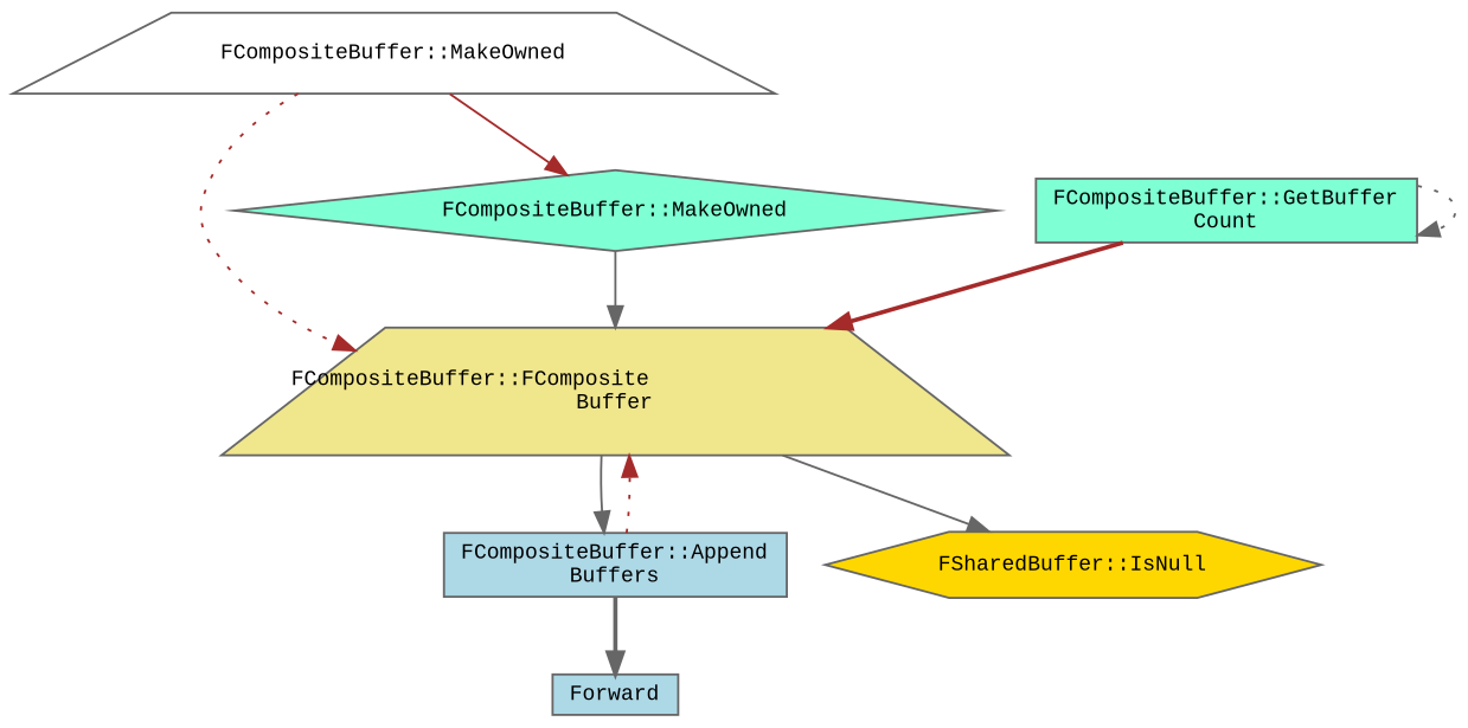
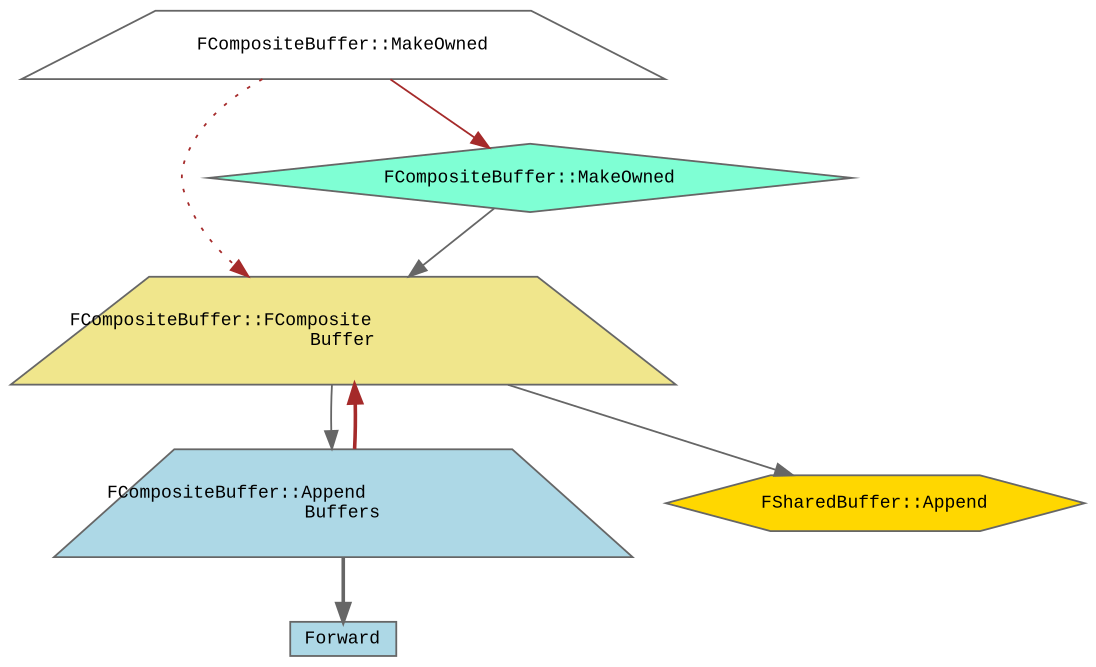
  digraph {
    fontname="Liberation Mono"
    rankdir=TB
    node [color=grey40 fillcolor=aquamarine fontname="Liberation Mono" fontsize=10 shape=box style=filled]
    edge [color=gray40 fontname="Liberation Mono" fontsize=10 labelfontname=Helvetica labelfontsize=10 style=solid]
    n1 [color=gray40 fillcolor=white fontcolor=black height=0.2 label="FCompositeBuffer::MakeOwned" shape=trapezium width=0.4]
    n2 [fillcolor=khaki height=0.2 label="FCompositeBuffer::FComposite\lBuffer" shape=trapezium width=0.4]
    n3 [height=0.2 label="FCompositeBuffer::MakeOwned" shape=diamond width=0.4]
-   n4 [fillcolor=lightblue height=0.2 label="FCompositeBuffer::Append\lBuffers" width=0.4]
-   n5 [fillcolor=gold height=0.2 label="FSharedBuffer::IsNull" shape=hexagon width=0.4]
+   n4 [fillcolor=lightblue height=0.2 label="FCompositeBuffer::Append\lBuffers" shape=trapezium width=0.4]
+   n5 [fillcolor=gold height=0.2 label="FSharedBuffer::Append" shape=hexagon width=0.4]
    n6 [fillcolor=lightblue height=0.2 label=Forward width=0.4]
-   n7 [height=0.2 label="FCompositeBuffer::GetBuffer\lCount" width=0.4]
    n1 -> n2 [color=brown style=dotted]
    n1 -> n3 [color=brown]
    n2 -> n4
    n2 -> n5
    n3 -> n2
-   n4 -> n2 [color=brown style=dotted]
+   n4 -> n2 [color=brown style=bold]
    n4 -> n6 [style=bold]
-   n7 -> n2 [color=brown style=bold]
-   n7 -> n7 [style=dotted]
  }
